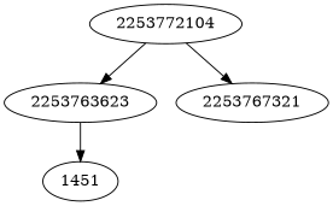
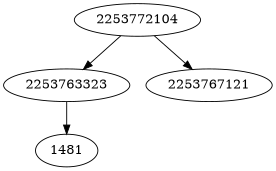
  strict digraph {
    fontname="DejaVu Serif"
    node [fontname="DejaVu Serif"]
    edge [fontname="DejaVu Serif"]
    2253772104
-   2253763623
-   2253767121 [label=2253767321]
-   1481 [label=1451]
+   2253763623 [label=2253763323]
+   2253767121
+   1481
    2253772104 -> 2253763623
    2253772104 -> 2253767121
    2253763623 -> 1481
  }
